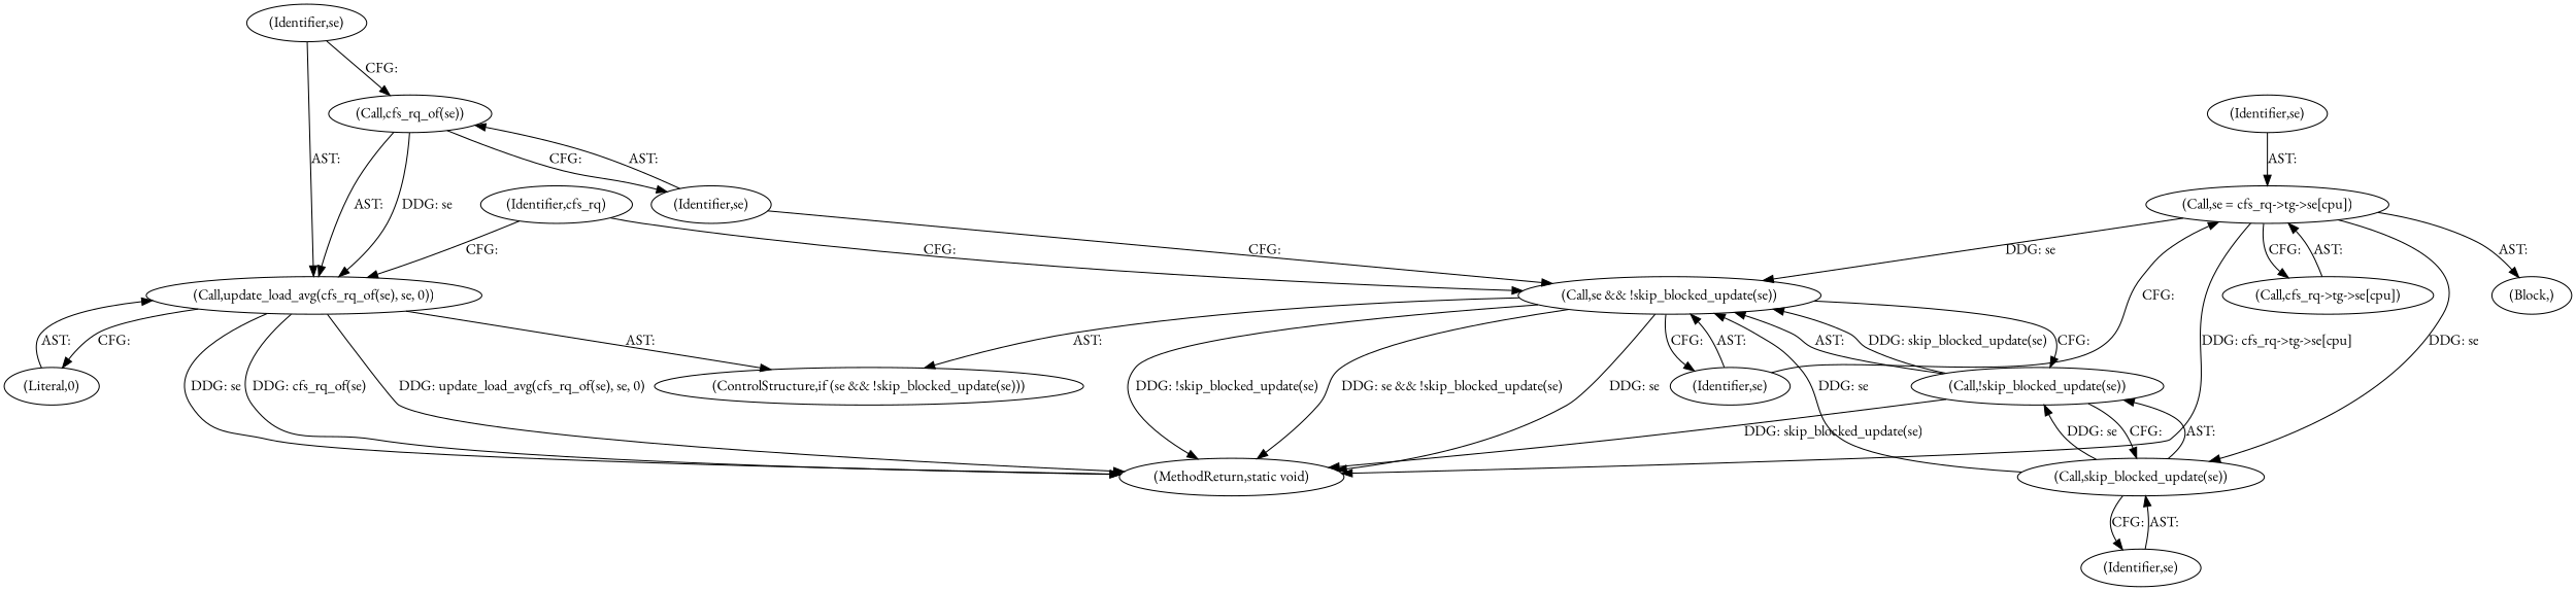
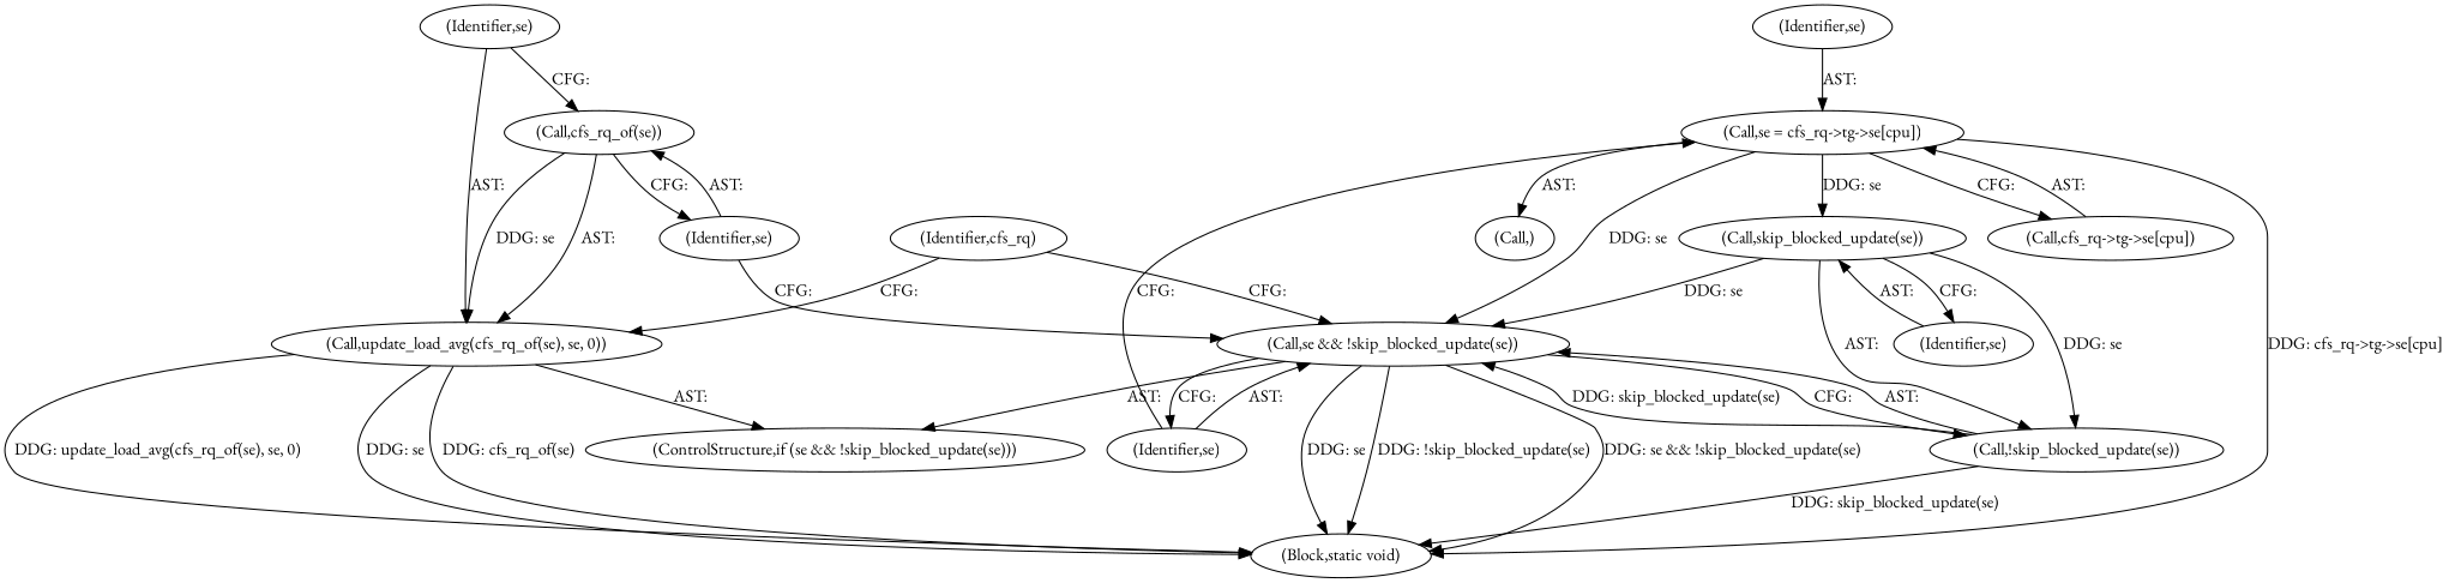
  digraph {
    fontname="EB Garamond"
    node [fontname="EB Garamond"]
    edge [fontname="EB Garamond"]
    n1 [label="(Call,se = cfs_rq->tg->se[cpu])"]
    n2 [label="(Call,se && !skip_blocked_update(se))"]
    n3 [label="(Call,skip_blocked_update(se))"]
    n4 [label="(Call,cfs_rq->tg->se[cpu])"]
-   n5 [label="(MethodReturn,static void)"]
-   n6 [label="(Block,)"]
+   n5 [label="(Block,static void)"]
+   n6 [label="(Call,)"]
    n7 [label="(Call,!skip_blocked_update(se))"]
    n8 [label="(ControlStructure,if (se && !skip_blocked_update(se)))"]
    n9 [label="(Identifier,se)"]
    n10 [label="(Identifier,se)"]
    n11 [label="(Call,cfs_rq_of(se))"]
    n12 [label="(Call,update_load_avg(cfs_rq_of(se), se, 0))"]
    n13 [label="(Identifier,se)"]
-   n14 [label="(Literal,0)"]
    n15 [label="(Identifier,se)"]
    n16 [label="(Identifier,cfs_rq)"]
    n17 [label="(Identifier,se)"]
    n1 -> n2 [label="DDG: se"]
    n1 -> n3 [label="DDG: se"]
    n1 -> n4 [label="CFG: "]
    n1 -> n5 [label="DDG: cfs_rq->tg->se[cpu]"]
    n1 -> n6 [label="AST: "]
    n2 -> n5 [label="DDG: se"]
    n2 -> n5 [label="DDG: !skip_blocked_update(se)"]
    n2 -> n5 [label="DDG: se && !skip_blocked_update(se)"]
    n2 -> n7 [label="CFG: "]
    n2 -> n8 [label="AST: "]
    n2 -> n9 [label="CFG: "]
    n3 -> n2 [label="DDG: se"]
    n3 -> n7 [label="AST: "]
    n3 -> n7 [label="DDG: se"]
    n3 -> n10 [label="CFG: "]
    n4 -> n1 [label="AST: "]
    n7 -> n2 [label="AST: "]
    n7 -> n2 [label="DDG: skip_blocked_update(se)"]
-   n7 -> n3 [label="CFG: "]
    n7 -> n5 [label="DDG: skip_blocked_update(se)"]
    n9 -> n1 [label="CFG: "]
    n9 -> n2 [label="AST: "]
    n10 -> n3 [label="AST: "]
    n11 -> n12 [label="AST: "]
    n11 -> n12 [label="DDG: se"]
    n11 -> n13 [label="CFG: "]
    n12 -> n5 [label="DDG: cfs_rq_of(se)"]
    n12 -> n5 [label="DDG: update_load_avg(cfs_rq_of(se), se, 0)"]
    n12 -> n5 [label="DDG: se"]
    n12 -> n8 [label="AST: "]
-   n12 -> n14 [label="CFG: "]
    n13 -> n2 [label="CFG: "]
    n13 -> n11 [label="AST: "]
-   n14 -> n12 [label="AST: "]
    n15 -> n11 [label="CFG: "]
    n15 -> n12 [label="AST: "]
    n16 -> n2 [label="CFG: "]
    n16 -> n12 [label="CFG: "]
    n17 -> n1 [label="AST: "]
  }
